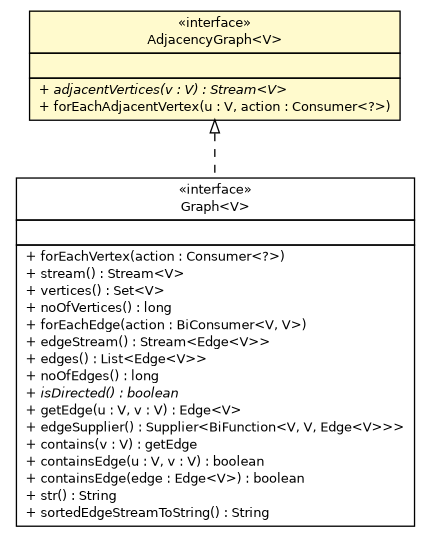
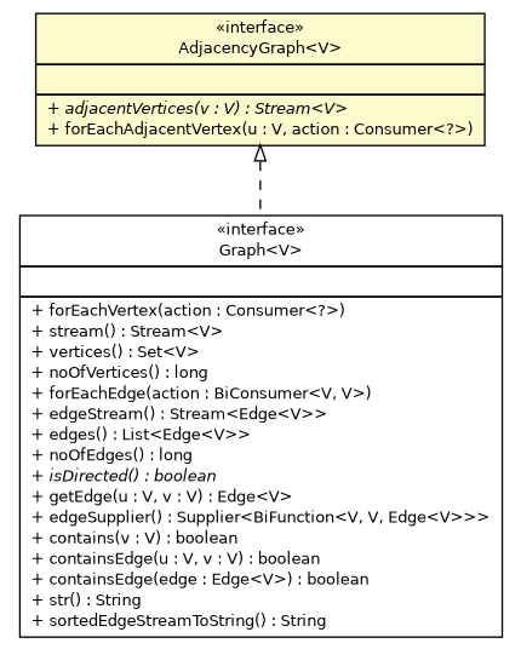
  digraph {
    nodesep=0.25
    ranksep=0.5
    node [fontcolor=black fontname=Helvetica fontsize=10.0 shape=plaintext]
    n1 [label=<<table title="org.jgraphl.AdjacencyGraph" border="0" cellborder="1" cellspacing="0" cellpadding="2" port="p" bgcolor="lemonChiffon" href="./AdjacencyGraph.html"> 		<tr><td><table border="0" cellspacing="0" cellpadding="1"> <tr><td align="center" balign="center"> &#171;interface&#187; </td></tr> <tr><td align="center" balign="center"> AdjacencyGraph&lt;V&gt; </td></tr> 		</table></td></tr> 		<tr><td><table border="0" cellspacing="0" cellpadding="1"> <tr><td align="left" balign="left">  </td></tr> 		</table></td></tr> 		<tr><td><table border="0" cellspacing="0" cellpadding="1"> <tr><td align="left" balign="left"><font face="Helvetica-Oblique" point-size="10.0"> + adjacentVertices(v : V) : Stream&lt;V&gt; </font></td></tr> <tr><td align="left" balign="left"> + forEachAdjacentVertex(u : V, action : Consumer&lt;?&gt;) </td></tr> 		</table></td></tr> 		</table>>]
-   n2 [label=<<table title="org.jgraphl.Graph" border="0" cellborder="1" cellspacing="0" cellpadding="2" port="p" href="./Graph.html"> 		<tr><td><table border="0" cellspacing="0" cellpadding="1"> <tr><td align="center" balign="center"> &#171;interface&#187; </td></tr> <tr><td align="center" balign="center"> Graph&lt;V&gt; </td></tr> 		</table></td></tr> 		<tr><td><table border="0" cellspacing="0" cellpadding="1"> <tr><td align="left" balign="left">  </td></tr> 		</table></td></tr> 		<tr><td><table border="0" cellspacing="0" cellpadding="1"> <tr><td align="left" balign="left"> + forEachVertex(action : Consumer&lt;?&gt;) </td></tr> <tr><td align="left" balign="left"> + stream() : Stream&lt;V&gt; </td></tr> <tr><td align="left" balign="left"> + vertices() : Set&lt;V&gt; </td></tr> <tr><td align="left" balign="left"> + noOfVertices() : long </td></tr> <tr><td align="left" balign="left"> + forEachEdge(action : BiConsumer&lt;V, V&gt;) </td></tr> <tr><td align="left" balign="left"> + edgeStream() : Stream&lt;Edge&lt;V&gt;&gt; </td></tr> <tr><td align="left" balign="left"> + edges() : List&lt;Edge&lt;V&gt;&gt; </td></tr> <tr><td align="left" balign="left"> + noOfEdges() : long </td></tr> <tr><td align="left" balign="left"><font face="Helvetica-Oblique" point-size="10.0"> + isDirected() : boolean </font></td></tr> <tr><td align="left" balign="left"> + getEdge(u : V, v : V) : Edge&lt;V&gt; </td></tr> <tr><td align="left" balign="left"> + edgeSupplier() : Supplier&lt;BiFunction&lt;V, V, Edge&lt;V&gt;&gt;&gt; </td></tr> <tr><td align="left" balign="left"> + contains(v : V) : getEdge </td></tr> <tr><td align="left" balign="left"> + containsEdge(u : V, v : V) : boolean </td></tr> <tr><td align="left" balign="left"> + containsEdge(edge : Edge&lt;V&gt;) : boolean </td></tr> <tr><td align="left" balign="left"> + str() : String </td></tr> <tr><td align="left" balign="left"> + sortedEdgeStreamToString() : String </td></tr> 		</table></td></tr> 		</table>>]
+   n2 [label=<<table title="org.jgraphl.Graph" border="0" cellborder="1" cellspacing="0" cellpadding="2" port="p" href="./Graph.html"> 		<tr><td><table border="0" cellspacing="0" cellpadding="1"> <tr><td align="center" balign="center"> &#171;interface&#187; </td></tr> <tr><td align="center" balign="center"> Graph&lt;V&gt; </td></tr> 		</table></td></tr> 		<tr><td><table border="0" cellspacing="0" cellpadding="1"> <tr><td align="left" balign="left">  </td></tr> 		</table></td></tr> 		<tr><td><table border="0" cellspacing="0" cellpadding="1"> <tr><td align="left" balign="left"> + forEachVertex(action : Consumer&lt;?&gt;) </td></tr> <tr><td align="left" balign="left"> + stream() : Stream&lt;V&gt; </td></tr> <tr><td align="left" balign="left"> + vertices() : Set&lt;V&gt; </td></tr> <tr><td align="left" balign="left"> + noOfVertices() : long </td></tr> <tr><td align="left" balign="left"> + forEachEdge(action : BiConsumer&lt;V, V&gt;) </td></tr> <tr><td align="left" balign="left"> + edgeStream() : Stream&lt;Edge&lt;V&gt;&gt; </td></tr> <tr><td align="left" balign="left"> + edges() : List&lt;Edge&lt;V&gt;&gt; </td></tr> <tr><td align="left" balign="left"> + noOfEdges() : long </td></tr> <tr><td align="left" balign="left"><font face="Helvetica-Oblique" point-size="10.0"> + isDirected() : boolean </font></td></tr> <tr><td align="left" balign="left"> + getEdge(u : V, v : V) : Edge&lt;V&gt; </td></tr> <tr><td align="left" balign="left"> + edgeSupplier() : Supplier&lt;BiFunction&lt;V, V, Edge&lt;V&gt;&gt;&gt; </td></tr> <tr><td align="left" balign="left"> + contains(v : V) : boolean </td></tr> <tr><td align="left" balign="left"> + containsEdge(u : V, v : V) : boolean </td></tr> <tr><td align="left" balign="left"> + containsEdge(edge : Edge&lt;V&gt;) : boolean </td></tr> <tr><td align="left" balign="left"> + str() : String </td></tr> <tr><td align="left" balign="left"> + sortedEdgeStreamToString() : String </td></tr> 		</table></td></tr> 		</table>>]
    n1 -> n2 [arrowtail=empty dir=back fontname=Helvetica fontsize=10 headport=p labelfontname=Helvetica labelfontsize=10 style=dashed tailport=p]
  }
